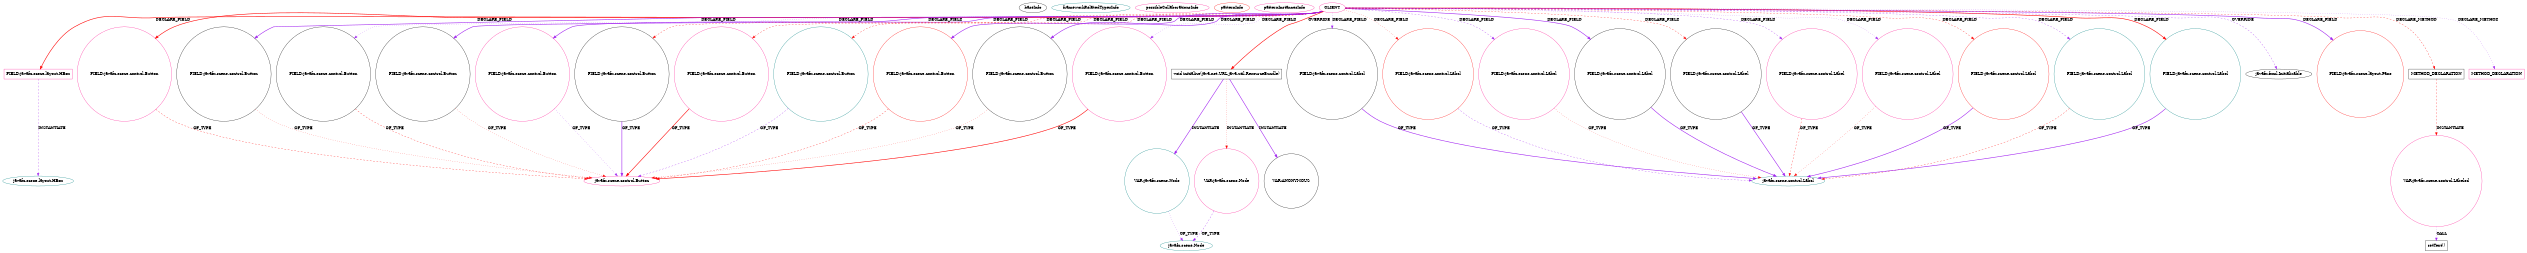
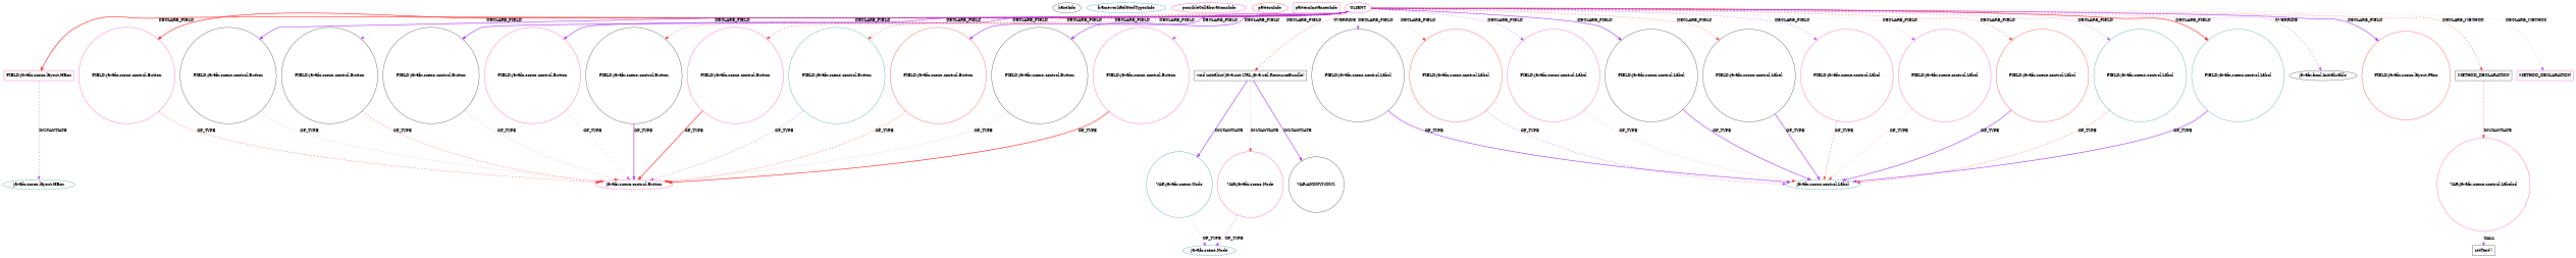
  digraph {
    node [color=deeppink isFrameworkType=false shape=circle vertexType=FIELD_DECLARATION]
    edge [color=purple style=dashed]
    baseInfo [category=pattern color=black graphId=1284 isAnonymous=false possibleRelation=false isFrameworkType="" shape="" vertexType=""]
    frameworkRelatedTypesInfo [0="javafx.fxml.Initializable" color=teal isFrameworkType="" shape="" vertexType=""]
    possibleCollaborationsInfo [isFrameworkType="" shape="" vertexType=""]
    patternInfo [color=red frequency=2.0 patternRootClient=0 isFrameworkType="" shape="" vertexType=""]
-   patternInstancesInfo [0="hock323-eventManager~/hock323-eventManager/EventManager-master/src/eventManager/controller/pokerTournament/TournamentController.java~TournamentController~3009" 1="RomeoGolf-BC~/RomeoGolf-BC/BC-master/src/romeogolf/bc/MainController.java~MainController~1142" isFrameworkType="" shape="" vertexType=""]
+   patternInstancesInfo [0="hock323-eventManager~/hock323-eventManager/EventManager-master/src/eventManager/controller/pokerTournament/TournamentController.java~TournamentController~3009" 1="RomeoGolf-BC~/RomeoGolf-BC/BC-master/src/romeogolf/bc/MainController.java~MainController~1142" shape=box isFrameworkType="" vertexType=""]
    n6 [label="FIELD:javafx.scene.layout.HBox" shape=box]
    n7 [color=teal label="javafx.scene.layout.HBox" vertexType=FRAMEWORK_CLASS_TYPE shape=""]
    n8 [label=CLIENT vertexType=ROOT_CLIENT_CLASS_DECLARATION shape=""]
    n9 [label="FIELD:javafx.scene.control.Button"]
    n10 [color=black label="FIELD:javafx.scene.control.Button"]
    n11 [color=black label="FIELD:javafx.scene.control.Button"]
    n12 [color=black label="FIELD:javafx.scene.control.Button"]
    n13 [label="FIELD:javafx.scene.control.Button"]
    n14 [color=black label="FIELD:javafx.scene.control.Button"]
    n15 [label="FIELD:javafx.scene.control.Button"]
    n16 [color=teal label="FIELD:javafx.scene.control.Button"]
    n17 [color=red label="FIELD:javafx.scene.control.Button"]
    n18 [color=black label="FIELD:javafx.scene.control.Button"]
    n19 [label="FIELD:javafx.scene.control.Button"]
    n20 [color=black label="void initialize(java.net.URL,java.util.ResourceBundle)" shape=box vertexType=OVERRIDING_METHOD_DECLARATION]
    n21 [color=black label="FIELD:javafx.scene.control.Label"]
    n22 [color=red label="FIELD:javafx.scene.control.Label"]
    n23 [label="FIELD:javafx.scene.control.Label"]
    n24 [color=black label="FIELD:javafx.scene.control.Label"]
    n25 [color=black label="FIELD:javafx.scene.control.Label"]
    n26 [label="FIELD:javafx.scene.control.Label"]
    n27 [label="FIELD:javafx.scene.control.Label"]
    n28 [color=red label="FIELD:javafx.scene.control.Label"]
    n29 [color=teal label="FIELD:javafx.scene.control.Label"]
    n30 [color=teal label="FIELD:javafx.scene.control.Label"]
    n31 [color=black label="javafx.fxml.Initializable" vertexType=FRAMEWORK_INTERFACE_TYPE shape=""]
    n32 [color=red label="FIELD:javafx.scene.layout.Pane"]
    n33 [color=black label=METHOD_DECLARATION shape=box vertexType=CLIENT_METHOD_DECLARATION]
    n34 [label=METHOD_DECLARATION shape=box vertexType=CLIENT_METHOD_DECLARATION]
    n35 [label="javafx.scene.control.Button" vertexType=FRAMEWORK_CLASS_TYPE shape=""]
    n36 [color=teal label="VAR:javafx.scene.Node" vertexType=VARIABLE_EXPRESION]
    n37 [label="VAR:javafx.scene.Node" vertexType=VARIABLE_EXPRESION]
    n38 [color=black label="VAR:ANONYMOUS" vertexType=VARIABLE_EXPRESION]
    n39 [color=teal label="javafx.scene.control.Label" vertexType=FRAMEWORK_CLASS_TYPE shape=""]
    n40 [label="VAR:javafx.scene.control.Labeled" vertexType=VARIABLE_EXPRESION]
    n41 [color=teal label="javafx.scene.Node" vertexType=FRAMEWORK_CLASS_TYPE shape=""]
    n42 [color=black label="setText()" shape=box vertexType=INSIDE_CALL]
    n6 -> n7 [label=INSTANTIATE]
    n8 -> n6 [color=red label=DECLARE_FIELD style=bold]
    n8 -> n9 [color=red label=DECLARE_FIELD style=bold]
    n8 -> n10 [label=DECLARE_FIELD style=bold]
    n8 -> n11 [label=DECLARE_FIELD style=dotted]
    n8 -> n12 [label=DECLARE_FIELD style=bold]
    n8 -> n13 [label=DECLARE_FIELD style=bold]
    n8 -> n14 [color=red label=DECLARE_FIELD]
    n8 -> n15 [color=red label=DECLARE_FIELD]
    n8 -> n16 [color=red label=DECLARE_FIELD]
    n8 -> n17 [label=DECLARE_FIELD style=bold]
    n8 -> n18 [label=DECLARE_FIELD style=bold]
    n8 -> n19 [label=DECLARE_FIELD style=dotted]
-   n8 -> n20 [color=red label=OVERRIDE style=bold]
+   n8 -> n20 [color=red label=OVERRIDE]
    n8 -> n21 [label=DECLARE_FIELD style=dotted]
    n8 -> n22 [color=red label=DECLARE_FIELD style=dotted]
    n8 -> n23 [label=DECLARE_FIELD]
    n8 -> n24 [label=DECLARE_FIELD style=bold]
    n8 -> n25 [color=red label=DECLARE_FIELD]
    n8 -> n26 [label=DECLARE_FIELD]
    n8 -> n27 [label=DECLARE_FIELD style=dotted]
    n8 -> n28 [color=red label=DECLARE_FIELD]
    n8 -> n29 [label=DECLARE_FIELD]
    n8 -> n30 [color=red label=DECLARE_FIELD style=bold]
    n8 -> n31 [label=OVERRIDE]
    n8 -> n32 [label=DECLARE_FIELD style=bold]
    n8 -> n33 [color=red label=DECLARE_METHOD]
    n8 -> n34 [label=DECLARE_METHOD style=dotted]
    n9 -> n35 [color=red label=OF_TYPE]
    n10 -> n35 [color=red label=OF_TYPE style=dotted]
    n11 -> n35 [color=red label=OF_TYPE]
    n12 -> n35 [color=red label=OF_TYPE style=dotted]
    n13 -> n35 [label=OF_TYPE style=dotted]
    n14 -> n35 [label=OF_TYPE style=bold]
    n15 -> n35 [color=red label=OF_TYPE style=bold]
    n16 -> n35 [label=OF_TYPE]
    n17 -> n35 [color=red label=OF_TYPE]
    n18 -> n35 [color=red label=OF_TYPE style=dotted]
    n19 -> n35 [color=red label=OF_TYPE style=bold]
    n20 -> n36 [label=INSTANTIATE style=bold]
    n20 -> n37 [color=red label=INSTANTIATE style=dotted]
    n20 -> n38 [label=INSTANTIATE style=bold]
    n21 -> n39 [label=OF_TYPE style=bold]
    n22 -> n39 [label=OF_TYPE]
    n23 -> n39 [color=red label=OF_TYPE style=dotted]
    n24 -> n39 [label=OF_TYPE style=bold]
    n25 -> n39 [label=OF_TYPE style=bold]
    n26 -> n39 [color=red label=OF_TYPE]
    n27 -> n39 [color=red label=OF_TYPE style=dotted]
    n28 -> n39 [label=OF_TYPE style=bold]
    n29 -> n39 [color=red label=OF_TYPE]
    n30 -> n39 [label=OF_TYPE style=bold]
    n33 -> n40 [color=red label=INSTANTIATE]
    n36 -> n41 [label=OF_TYPE style=dotted]
    n37 -> n41 [label=OF_TYPE]
    n40 -> n42 [label=CALL style=dotted]
  }
